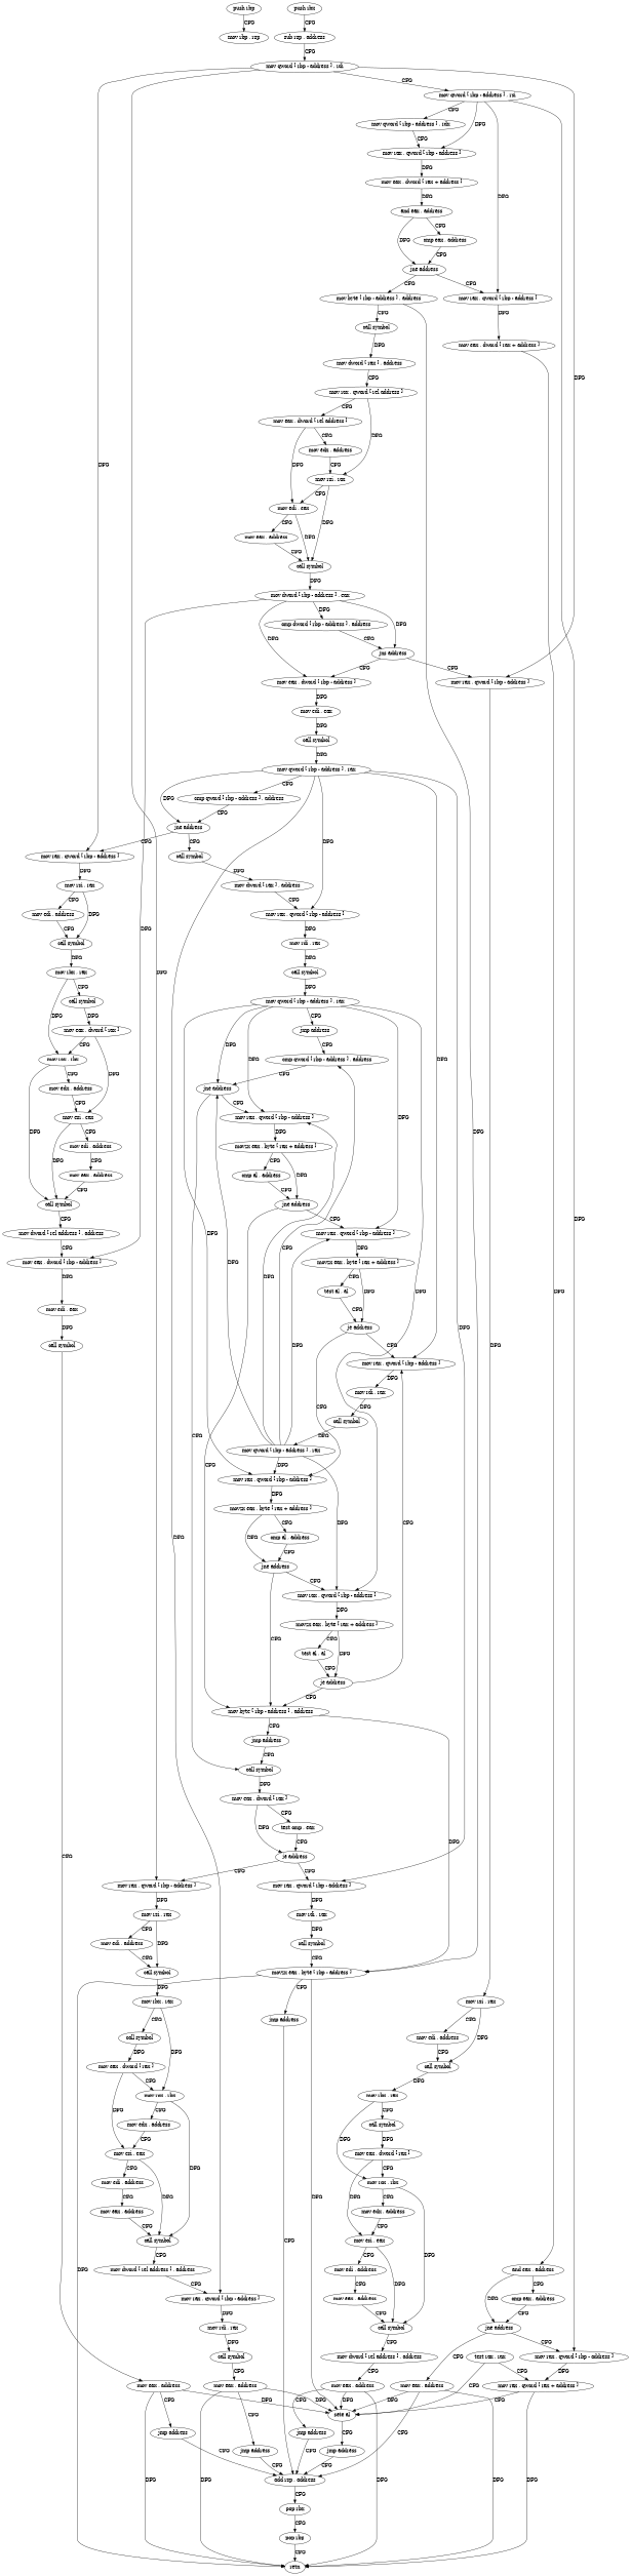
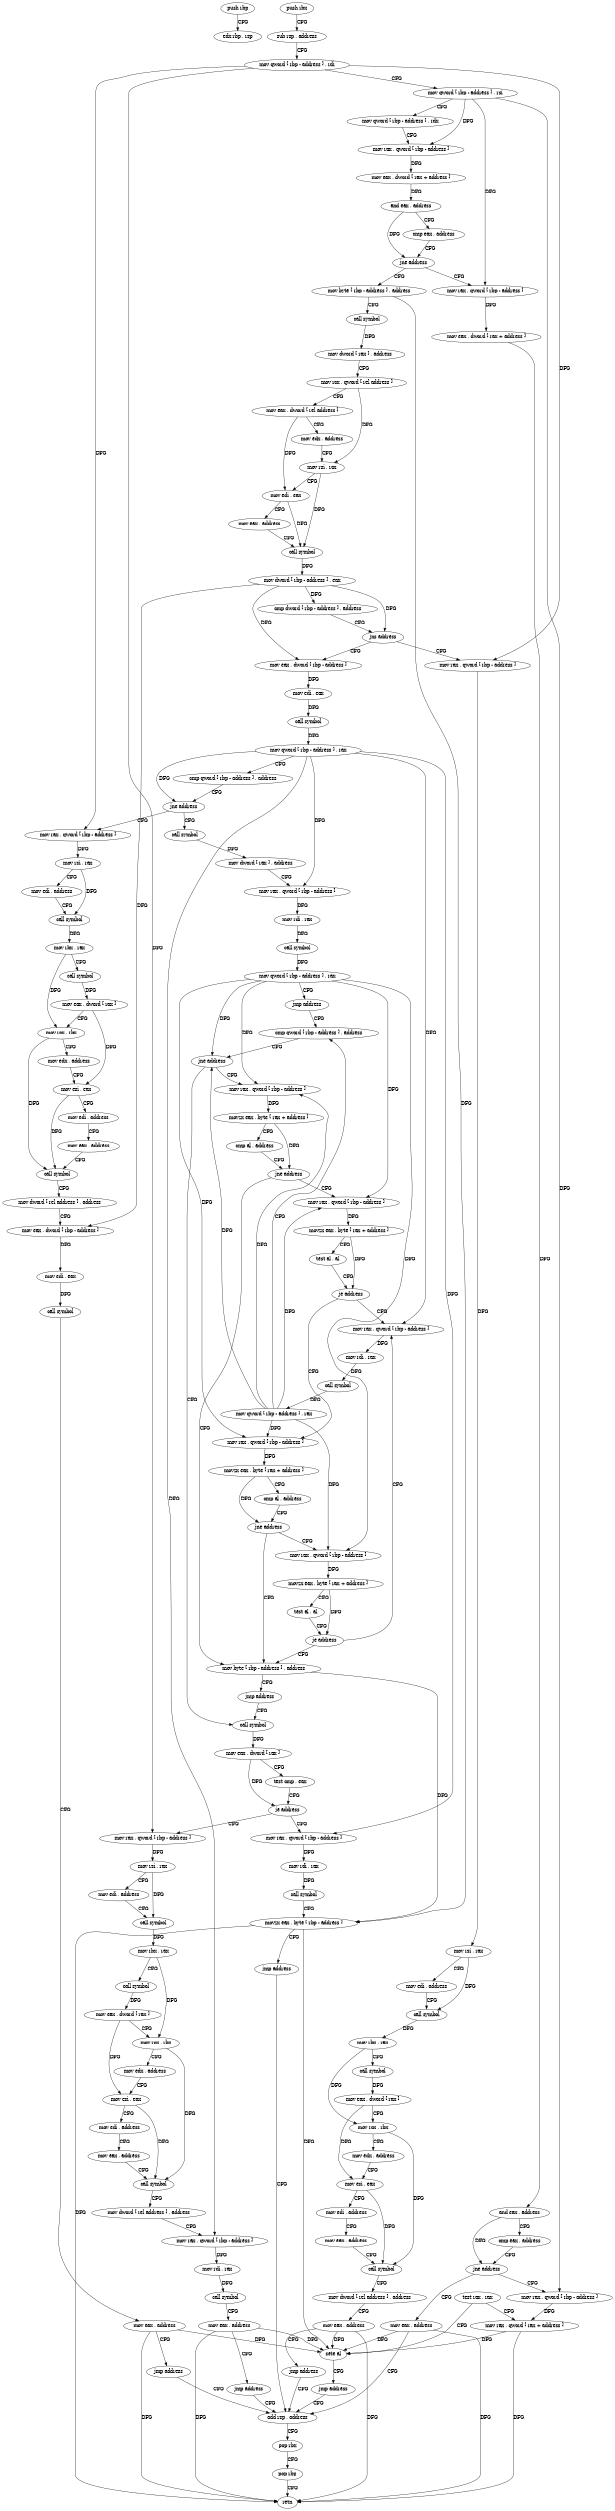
  digraph {
    n1 [label="push rbp"]
-   n2 [label="mov rbp , rsp"]
+   n2 [label="edx rbp , rsp"]
    n3 [label="push rbx"]
    n4 [label="sub rsp , address"]
    n5 [label="mov qword [ rbp - address ] , rdi"]
    n6 [label="mov qword [ rbp - address ] , rsi"]
    n7 [label="mov rax , qword [ rbp - address ]"]
    n8 [label="mov rax , qword [ rbp - address ]"]
    n9 [label="mov rax , qword [ rbp - address ]"]
    n10 [label="mov qword [ rbp - address ] , rdx"]
    n11 [label="mov rax , qword [ rbp - address ]"]
    n12 [label="mov rax , qword [ rbp - address ]"]
    n13 [label="mov rax , qword [ rbp - address ]"]
    n14 [label="mov rsi , rax"]
    n15 [label="mov rsi , rax"]
    n16 [label="mov rsi , rax"]
    n17 [label="mov eax , dword [ rax + address ]"]
    n18 [label="mov eax , dword [ rax + address ]"]
    n19 [label="mov rax , qword [ rax + address ]"]
    n20 [label="and eax , address"]
    n21 [label="cmp eax , address"]
    n22 [label="jne address"]
    n23 [label="mov byte [ rbp - address ] , address"]
    n24 [label="call symbol"]
    n25 [label="movzx eax , byte [ rbp - address ]"]
    n26 [label="and eax , address"]
    n27 [label="mov dword [ rax ] , address"]
    n28 [label="sete al"]
    n29 [label=retn]
    n30 [label="jmp address"]
    n31 [label="cmp eax , address"]
    n32 [label="jne address"]
    n33 [label="mov eax , address"]
    n34 [label="add rsp , address"]
    n35 [label="pop rbx"]
    n36 [label="jmp address"]
    n37 [label="mov rcx , qword [ rel address ]"]
    n38 [label="mov eax , dword [ rel address ]"]
    n39 [label="mov rsi , rcx"]
    n40 [label="mov edx , address"]
    n41 [label="mov edi , eax"]
    n42 [label="call symbol"]
    n43 [label="mov eax , address"]
    n44 [label="mov dword [ rbp - address ] , eax"]
    n45 [label="cmp dword [ rbp - address ] , address"]
    n46 [label="jns address"]
    n47 [label="mov eax , dword [ rbp - address ]"]
    n48 [label="mov eax , dword [ rbp - address ]"]
    n49 [label="mov edi , eax"]
    n50 [label="mov edi , eax"]
    n51 [label="call symbol"]
    n52 [label="mov edi , address"]
    n53 [label="call symbol"]
    n54 [label="pop rbp"]
    n55 [label="test rax , rax"]
    n56 [label="mov qword [ rbp - address ] , rax"]
    n57 [label="cmp qword [ rbp - address ] , address"]
    n58 [label="jne address"]
    n59 [label="mov rax , qword [ rbp - address ]"]
    n60 [label="mov rax , qword [ rbp - address ]"]
    n61 [label="mov rax , qword [ rbp - address ]"]
    n62 [label="mov rax , qword [ rbp - address ]"]
    n63 [label="call symbol"]
    n64 [label="mov rdi , rax"]
    n65 [label="mov rdi , rax"]
    n66 [label="mov rdi , rax"]
    n67 [label="mov rdi , rax"]
    n68 [label="mov dword [ rax ] , address"]
    n69 [label="mov edi , address"]
    n70 [label="call symbol"]
    n71 [label="mov rbx , rax"]
    n72 [label="call symbol"]
    n73 [label="mov rcx , rbx"]
    n74 [label="mov eax , dword [ rax ]"]
    n75 [label="mov edx , address"]
    n76 [label="call symbol"]
    n77 [label="mov esi , eax"]
    n78 [label="mov edi , address"]
    n79 [label="mov dword [ rel address ] , address"]
    n80 [label="mov eax , address"]
    n81 [label="mov eax , address"]
    n82 [label="jmp address"]
    n83 [label="call symbol"]
    n84 [label="mov qword [ rbp - address ] , rax"]
    n85 [label="jmp address"]
    n86 [label="jne address"]
    n87 [label="mov rax , qword [ rbp - address ]"]
    n88 [label="mov rax , qword [ rbp - address ]"]
    n89 [label="mov rax , qword [ rbp - address ]"]
    n90 [label="mov rax , qword [ rbp - address ]"]
    n91 [label="cmp qword [ rbp - address ] , address"]
    n92 [label="call symbol"]
    n93 [label="movzx eax , byte [ rax + address ]"]
    n94 [label="movzx eax , byte [ rax + address ]"]
    n95 [label="movzx eax , byte [ rax + address ]"]
    n96 [label="movzx eax , byte [ rax + address ]"]
    n97 [label="mov rbx , rax"]
    n98 [label="call symbol"]
    n99 [label="mov rcx , rbx"]
    n100 [label="mov eax , dword [ rax ]"]
    n101 [label="mov edx , address"]
    n102 [label="call symbol"]
    n103 [label="mov esi , eax"]
    n104 [label="mov edi , address"]
    n105 [label="mov dword [ rel address ] , address"]
    n106 [label="mov eax , address"]
    n107 [label="call symbol"]
    n108 [label="mov eax , address"]
    n109 [label="jmp address"]
    n110 [label="mov eax , dword [ rax ]"]
    n111 [label="cmp al , address"]
    n112 [label="jne address"]
    n113 [label="test cmp , eax"]
    n114 [label="je address"]
    n115 [label="mov byte [ rbp - address ] , address"]
    n116 [label="jmp address"]
    n117 [label="test al , al"]
    n118 [label="je address"]
    n119 [label="call symbol"]
    n120 [label="mov edi , address"]
    n121 [label="call symbol"]
    n122 [label="call symbol"]
    n123 [label="cmp al , address"]
    n124 [label="jne address"]
    n125 [label="mov rbx , rax"]
    n126 [label="call symbol"]
    n127 [label="mov rcx , rbx"]
    n128 [label="mov eax , dword [ rax ]"]
    n129 [label="mov edx , address"]
    n130 [label="call symbol"]
    n131 [label="mov esi , eax"]
    n132 [label="mov edi , address"]
    n133 [label="mov dword [ rel address ] , address"]
    n134 [label="mov eax , address"]
    n135 [label="call symbol"]
    n136 [label="mov eax , address"]
    n137 [label="jmp address"]
    n138 [label="mov qword [ rbp - address ] , rax"]
    n139 [label="test al , al"]
    n140 [label="je address"]
    n1 -> n2 [label=CFG]
    n3 -> n4 [label=CFG]
    n4 -> n5 [label=CFG]
    n5 -> n6 [label=CFG]
    n5 -> n7 [label=DFG]
    n5 -> n8 [label=DFG]
    n5 -> n9 [label=DFG]
    n6 -> n10 [label=CFG]
    n6 -> n11 [label=DFG]
    n6 -> n12 [label=DFG]
    n6 -> n13 [label=DFG]
    n7 -> n14 [label=DFG]
    n8 -> n15 [label=DFG]
    n9 -> n16 [label=DFG]
    n10 -> n11 [label=CFG]
    n11 -> n17 [label=DFG]
    n12 -> n18 [label=DFG]
    n13 -> n19 [label=DFG]
    n14 -> n52 [label=CFG]
    n14 -> n53 [label=DFG]
    n15 -> n69 [label=CFG]
    n15 -> n70 [label=DFG]
    n16 -> n120 [label=CFG]
    n16 -> n121 [label=DFG]
    n17 -> n20 [label=DFG]
    n18 -> n26 [label=DFG]
-   n19 -> n28 [label=CFG]
+   n19 -> n28 [label=DFG]
    n19 -> n29 [label=DFG]
    n20 -> n21 [label=CFG]
    n20 -> n22 [label=DFG]
    n21 -> n22 [label=CFG]
    n22 -> n12 [label=CFG]
    n22 -> n23 [label=CFG]
    n23 -> n24 [label=CFG]
    n23 -> n25 [label=DFG]
    n24 -> n27 [label=DFG]
    n25 -> n28 [label=DFG]
    n25 -> n29 [label=DFG]
    n25 -> n30 [label=CFG]
    n26 -> n31 [label=CFG]
    n26 -> n32 [label=DFG]
    n27 -> n37 [label=CFG]
    n28 -> n36 [label=CFG]
    n30 -> n34 [label=CFG]
    n31 -> n32 [label=CFG]
    n32 -> n13 [label=CFG]
    n32 -> n33 [label=CFG]
    n33 -> n28 [label=DFG]
    n33 -> n29 [label=DFG]
    n33 -> n34 [label=CFG]
    n34 -> n35 [label=CFG]
    n35 -> n54 [label=CFG]
    n36 -> n34 [label=CFG]
    n37 -> n38 [label=CFG]
    n37 -> n39 [label=DFG]
    n38 -> n40 [label=CFG]
    n38 -> n41 [label=DFG]
    n39 -> n41 [label=CFG]
    n39 -> n42 [label=DFG]
    n40 -> n39 [label=CFG]
    n41 -> n42 [label=DFG]
    n41 -> n43 [label=CFG]
    n42 -> n44 [label=DFG]
    n43 -> n42 [label=CFG]
    n44 -> n45 [label=DFG]
    n44 -> n46 [label=DFG]
    n44 -> n47 [label=DFG]
    n44 -> n48 [label=DFG]
    n45 -> n46 [label=CFG]
    n46 -> n7 [label=CFG]
    n46 -> n47 [label=CFG]
    n47 -> n49 [label=DFG]
    n48 -> n50 [label=DFG]
    n49 -> n51 [label=DFG]
    n50 -> n107 [label=DFG]
    n51 -> n56 [label=DFG]
    n52 -> n53 [label=CFG]
    n53 -> n71 [label=DFG]
    n54 -> n29 [label=CFG]
    n55 -> n19 [label=CFG]
    n55 -> n28 [label=CFG]
    n56 -> n57 [label=CFG]
    n56 -> n58 [label=DFG]
    n56 -> n59 [label=DFG]
    n56 -> n60 [label=DFG]
    n56 -> n61 [label=DFG]
    n56 -> n62 [label=DFG]
    n57 -> n58 [label=CFG]
    n58 -> n8 [label=CFG]
    n58 -> n63 [label=CFG]
    n59 -> n64 [label=DFG]
    n60 -> n65 [label=DFG]
    n61 -> n66 [label=DFG]
    n62 -> n67 [label=DFG]
    n63 -> n68 [label=DFG]
    n64 -> n83 [label=DFG]
    n65 -> n119 [label=DFG]
    n66 -> n122 [label=DFG]
    n67 -> n135 [label=DFG]
    n68 -> n59 [label=CFG]
    n69 -> n70 [label=CFG]
    n70 -> n97 [label=DFG]
    n71 -> n72 [label=CFG]
    n71 -> n73 [label=DFG]
    n72 -> n74 [label=DFG]
    n73 -> n75 [label=CFG]
    n73 -> n76 [label=DFG]
    n74 -> n73 [label=CFG]
    n74 -> n77 [label=DFG]
    n75 -> n77 [label=CFG]
    n76 -> n79 [label=CFG]
    n77 -> n76 [label=DFG]
    n77 -> n78 [label=CFG]
    n78 -> n80 [label=CFG]
    n79 -> n81 [label=CFG]
    n80 -> n76 [label=CFG]
    n81 -> n28 [label=DFG]
    n81 -> n29 [label=DFG]
    n81 -> n82 [label=CFG]
    n82 -> n34 [label=CFG]
    n83 -> n84 [label=DFG]
    n84 -> n85 [label=CFG]
    n84 -> n86 [label=DFG]
    n84 -> n87 [label=DFG]
    n84 -> n88 [label=DFG]
    n84 -> n89 [label=DFG]
    n84 -> n90 [label=DFG]
    n85 -> n91 [label=CFG]
    n86 -> n87 [label=CFG]
    n86 -> n92 [label=CFG]
    n87 -> n93 [label=DFG]
    n88 -> n94 [label=DFG]
    n89 -> n95 [label=DFG]
    n90 -> n96 [label=DFG]
    n91 -> n86 [label=CFG]
    n92 -> n110 [label=DFG]
    n93 -> n111 [label=CFG]
    n93 -> n112 [label=DFG]
    n94 -> n117 [label=CFG]
    n94 -> n118 [label=DFG]
    n95 -> n123 [label=CFG]
    n95 -> n124 [label=DFG]
    n96 -> n139 [label=CFG]
    n96 -> n140 [label=DFG]
    n97 -> n98 [label=CFG]
    n97 -> n99 [label=DFG]
    n98 -> n100 [label=DFG]
    n99 -> n101 [label=CFG]
    n99 -> n102 [label=DFG]
    n100 -> n99 [label=CFG]
    n100 -> n103 [label=DFG]
    n101 -> n103 [label=CFG]
    n102 -> n105 [label=CFG]
    n103 -> n102 [label=DFG]
    n103 -> n104 [label=CFG]
    n104 -> n106 [label=CFG]
    n105 -> n48 [label=CFG]
    n106 -> n102 [label=CFG]
    n107 -> n108 [label=CFG]
    n108 -> n28 [label=DFG]
    n108 -> n29 [label=DFG]
    n108 -> n109 [label=CFG]
    n109 -> n34 [label=CFG]
    n110 -> n113 [label=CFG]
    n110 -> n114 [label=DFG]
    n111 -> n112 [label=CFG]
    n112 -> n88 [label=CFG]
    n112 -> n115 [label=CFG]
    n113 -> n114 [label=CFG]
    n114 -> n9 [label=CFG]
    n114 -> n60 [label=CFG]
    n115 -> n25 [label=DFG]
    n115 -> n116 [label=CFG]
    n116 -> n92 [label=CFG]
    n117 -> n118 [label=CFG]
    n118 -> n61 [label=CFG]
    n118 -> n89 [label=CFG]
    n119 -> n25 [label=CFG]
    n120 -> n121 [label=CFG]
    n121 -> n125 [label=DFG]
    n122 -> n138 [label=DFG]
    n123 -> n124 [label=CFG]
    n124 -> n90 [label=CFG]
    n124 -> n115 [label=CFG]
    n125 -> n126 [label=CFG]
    n125 -> n127 [label=DFG]
    n126 -> n128 [label=DFG]
    n127 -> n129 [label=CFG]
    n127 -> n130 [label=DFG]
    n128 -> n127 [label=CFG]
    n128 -> n131 [label=DFG]
    n129 -> n131 [label=CFG]
    n130 -> n133 [label=CFG]
    n131 -> n130 [label=DFG]
    n131 -> n132 [label=CFG]
    n132 -> n134 [label=CFG]
    n133 -> n62 [label=CFG]
    n134 -> n130 [label=CFG]
    n135 -> n136 [label=CFG]
    n136 -> n28 [label=DFG]
    n136 -> n29 [label=DFG]
    n136 -> n137 [label=CFG]
    n137 -> n34 [label=CFG]
    n138 -> n86 [label=DFG]
    n138 -> n87 [label=DFG]
    n138 -> n88 [label=DFG]
    n138 -> n89 [label=DFG]
    n138 -> n90 [label=DFG]
    n138 -> n91 [label=CFG]
    n139 -> n140 [label=CFG]
    n140 -> n61 [label=CFG]
    n140 -> n115 [label=CFG]
  }
